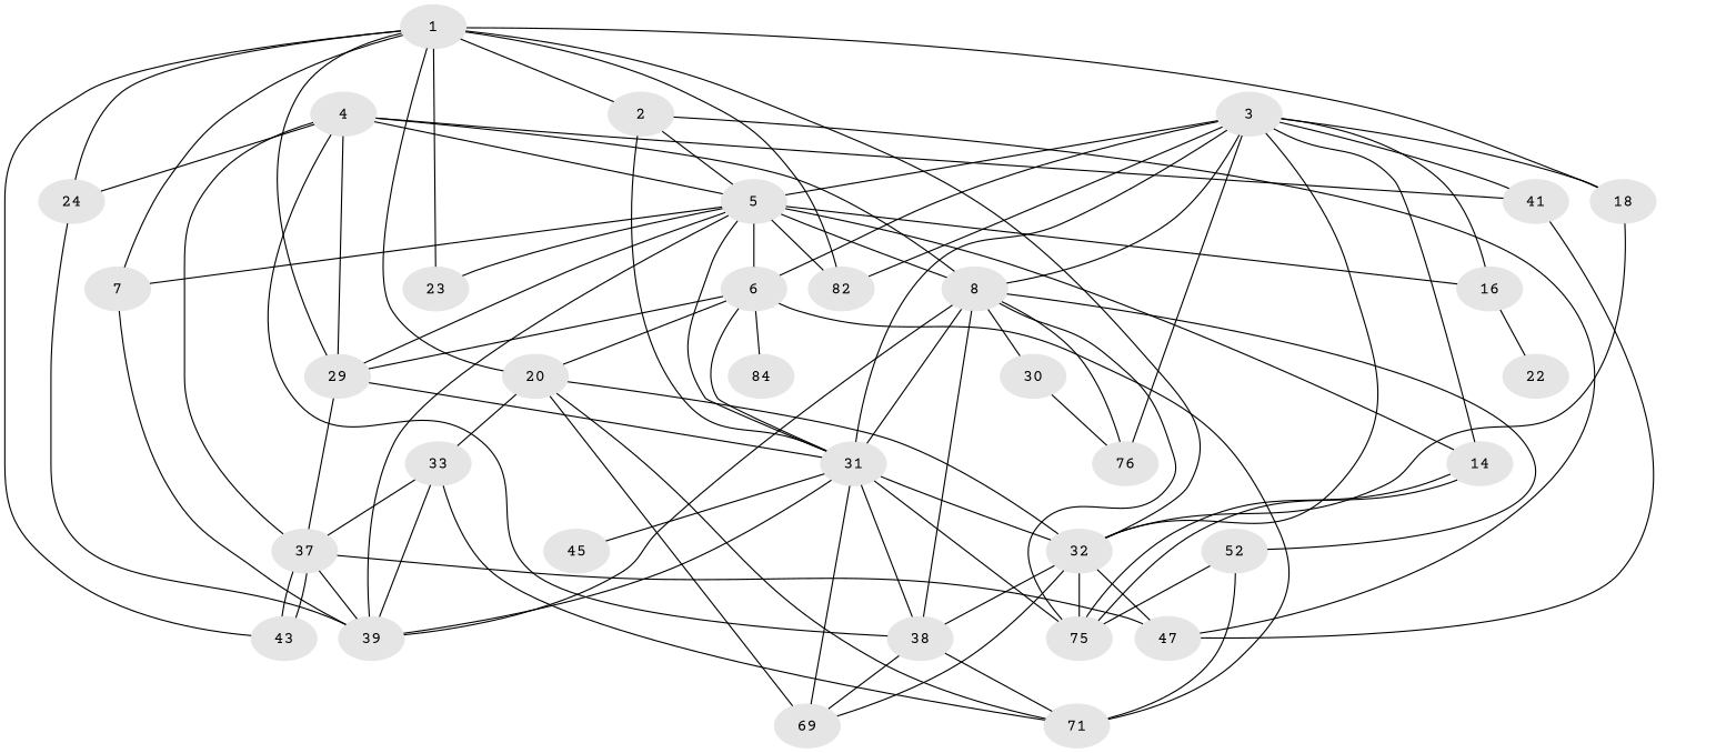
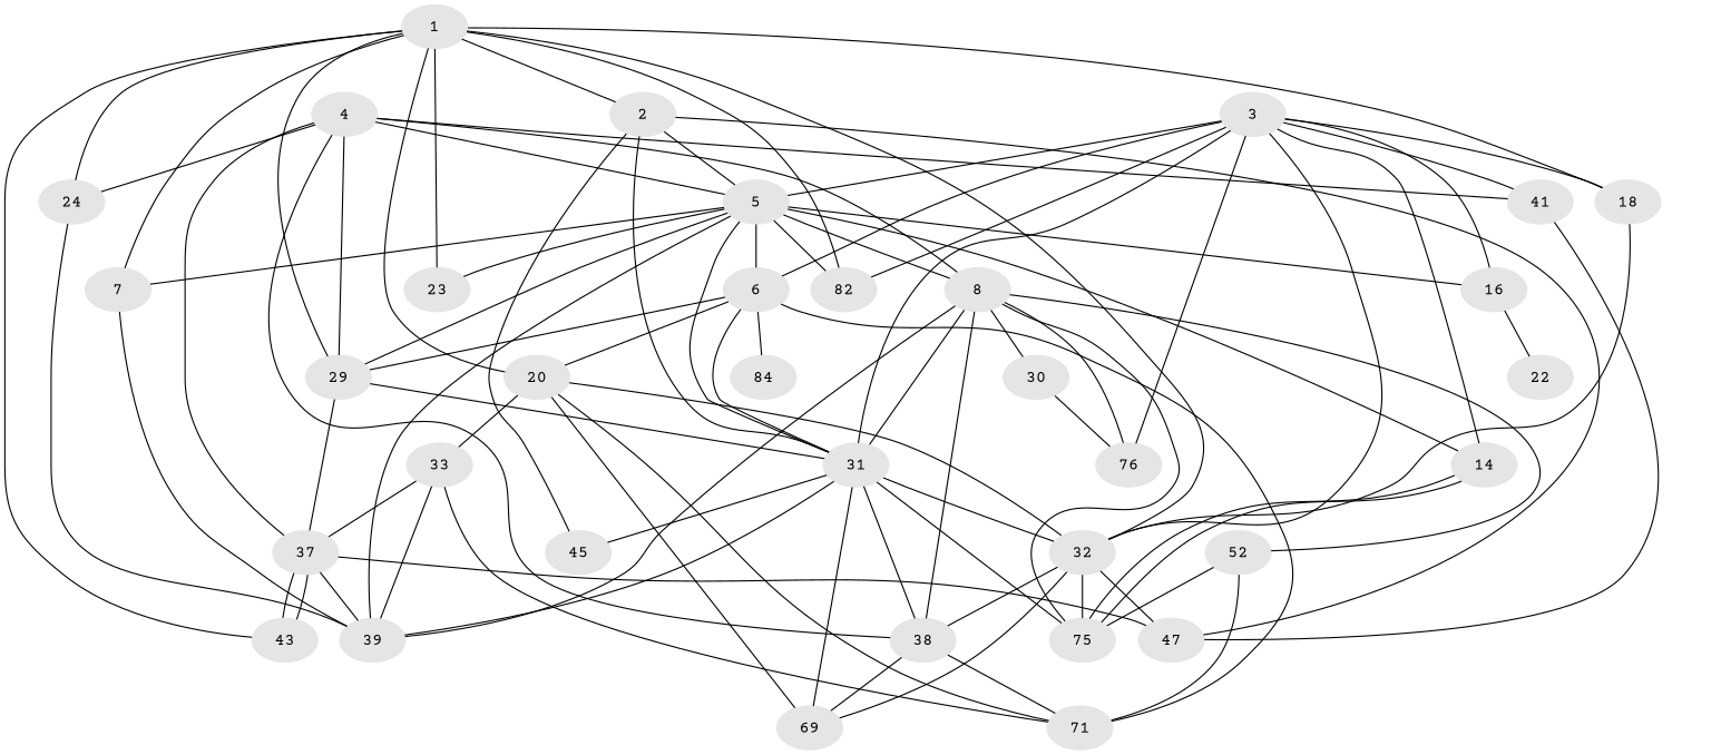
  graph {
    fontname="Courier Prime"
    node [color=gray90 fontname="Courier Prime" style=filled]
    edge [fontname="Courier Prime"]
    1 [super="+35+12"]
    2 [super="+13"]
    7
    18
    20 [super="+58+80"]
    23
    24
    29 [super="+56"]
    32 [super="+49+44+55"]
    43
    82
    5 [super="+15+11+81+27"]
    31 [super="+65+42+72"]
    45
    47 [super="+50"]
    39 [super="+59"]
    71
    33 [super="+78+54"]
    69
    37 [super="+60"]
    38 [super="+57+53"]
    75
    6 [super="+19+26"]
    8 [super="+48+28"]
    14 [super="+77"]
    16 [super="+36"]
    3 [super="+9+83+10+70"]
    41 [super="+66+46"]
    76
    84
    30
    52 [super="+88"]
    22
    4 [super="+63"]
    1 -- 2
    1 -- 7
    1 -- 18
    1 -- 20
    1 -- 23
    1 -- 24
    1 -- 29
    1 -- 32
    1 -- 43
    1 -- 82
    2 -- 5
    2 -- 31
+   2 -- 45
    2 -- 47
    7 -- 39
    18 -- 32
    20 -- 32
    20 -- 71
    20 -- 33
    20 -- 69
    24 -- 39
    29 -- 31
    29 -- 37
    32 -- 47
    32 -- 69
    32 -- 38
    32 -- 75
    5 -- 7
    5 -- 23
    5 -- 29
    5 -- 82
    5 -- 31 [weight=2]
    5 -- 39 [weight=2]
    5 -- 6 [weight=4]
    5 -- 8 [weight=3]
    5 -- 14
    5 -- 16
    31 -- 32 [weight=3]
    31 -- 45
    31 -- 39
    31 -- 69
    31 -- 38
    31 -- 75 [weight=2]
    33 -- 39
    33 -- 71
    33 -- 37
    37 -- 43
    37 -- 43
    37 -- 47
    37 -- 39
    38 -- 71
    38 -- 69
    6 -- 20
    6 -- 29
    6 -- 31
    6 -- 71 [weight=2]
    6 -- 84 [weight=2]
    8 -- 31 [weight=2]
    8 -- 39
    8 -- 38
    8 -- 75
    8 -- 76
    8 -- 30
    8 -- 52
    14 -- 75
    14 -- 75
    16 -- 22 [weight=2]
    3 -- 18
    3 -- 32
    3 -- 82
    3 -- 5 [weight=3]
    3 -- 31
    3 -- 6
-   3 -- 8
    3 -- 14
    3 -- 16 [weight=2]
    3 -- 41
    3 -- 76
    41 -- 47
    30 -- 76
    52 -- 71
    52 -- 75
    4 -- 24
    4 -- 29
    4 -- 5 [weight=2]
    4 -- 37
    4 -- 38
    4 -- 8 [weight=2]
    4 -- 41 [weight=2]
  }
